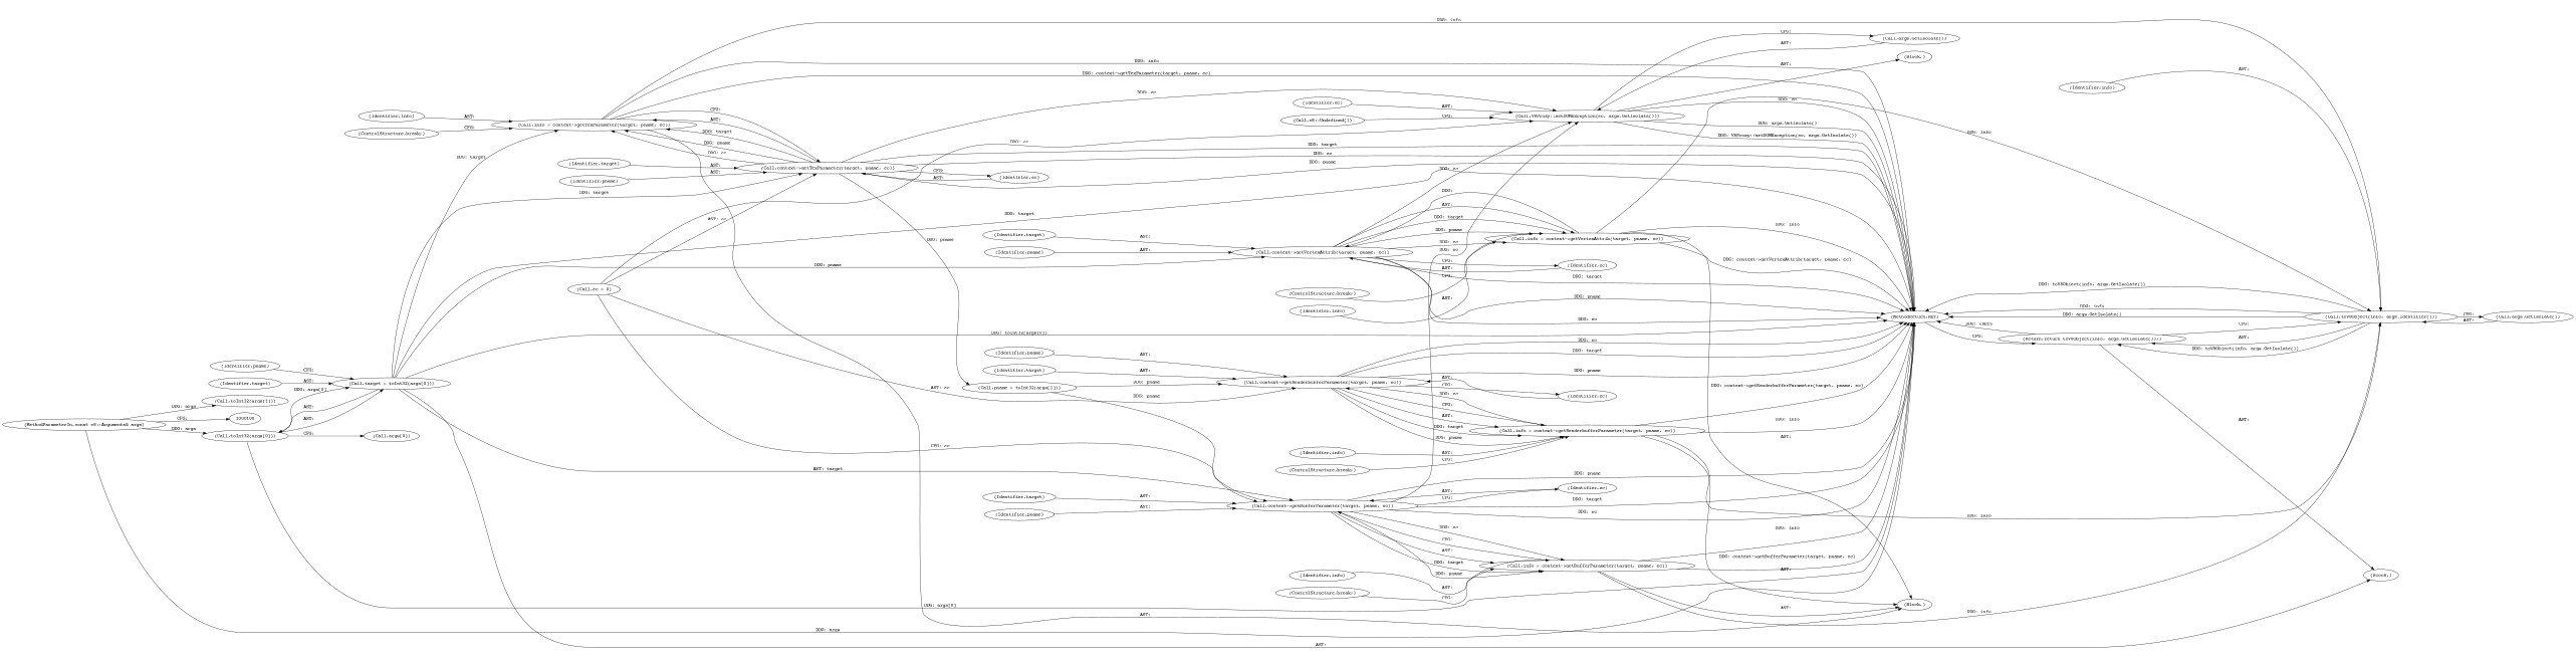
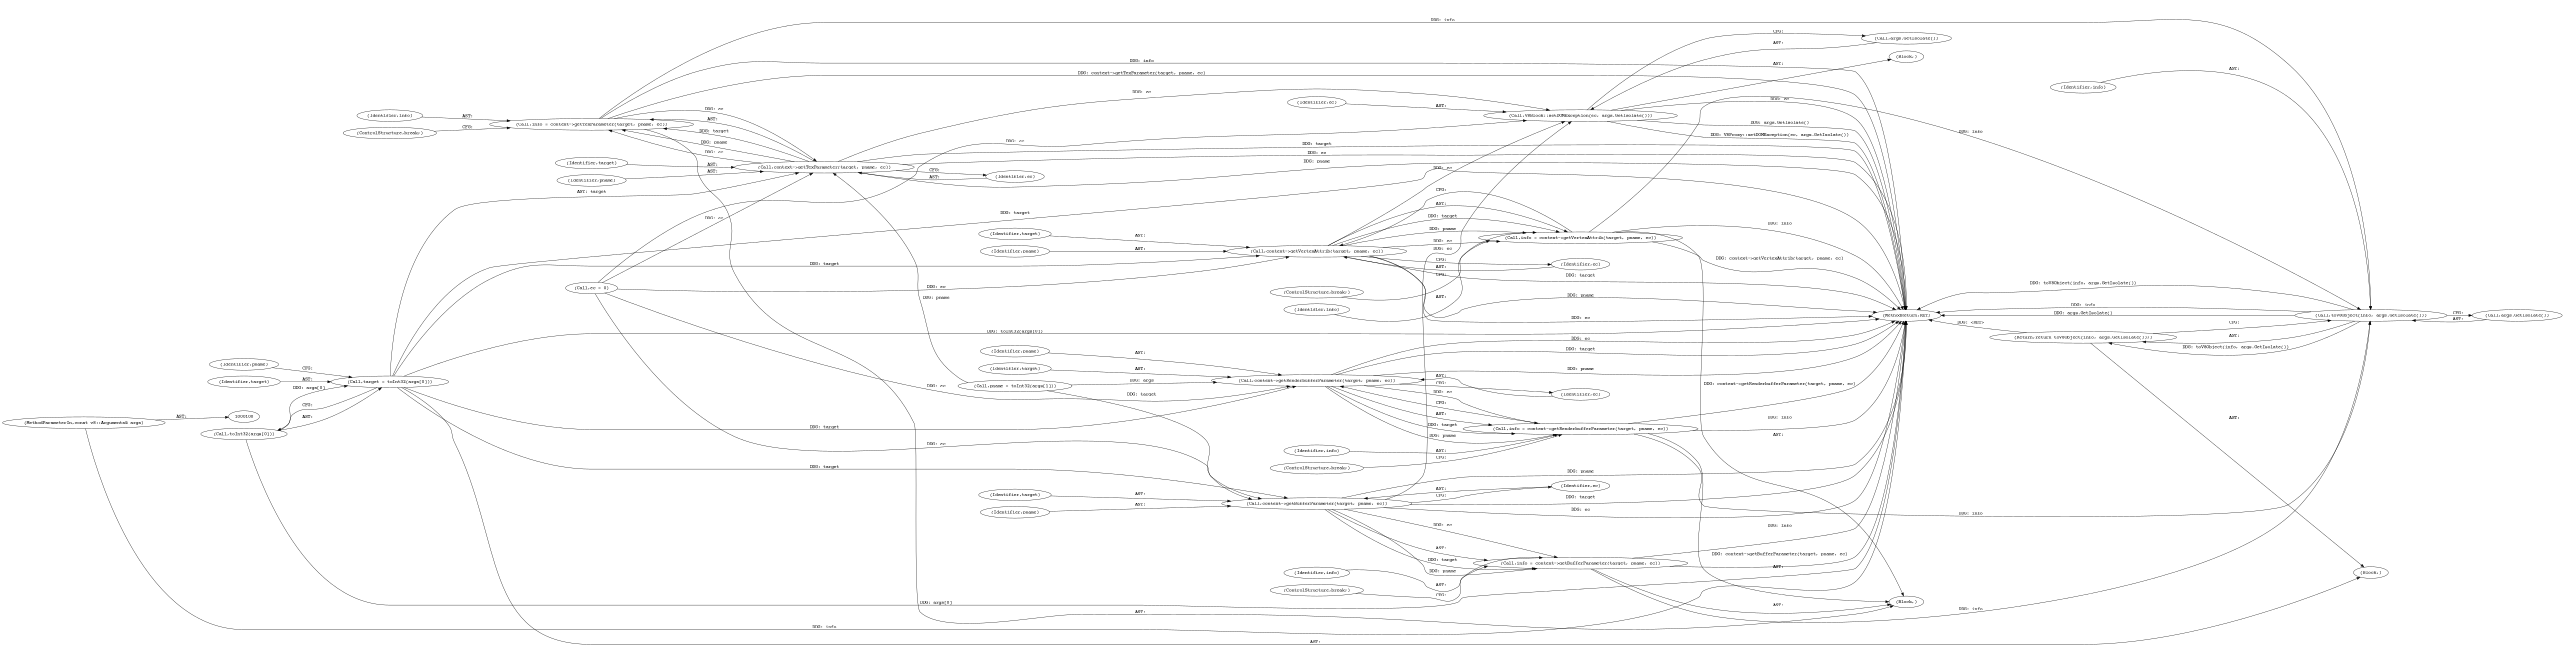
  digraph {
    fontname="Courier Prime"
    rankdir=LR
    node [fontname="Courier Prime"]
    edge [fontname="Courier Prime"]
    n1 [label="(Call,toInt32(args[0]))"]
    n2 [label="(Call,target = toInt32(args[0]))"]
    n3 [label="(MethodReturn,RET)"]
-   n4 [label="(Call,args[0])"]
    n5 [label="(Call,context->getBufferParameter(target, pname, ec))"]
    n6 [label="(Call,context->getRenderbufferParameter(target, pname, ec))"]
    n7 [label="(Call,context->getTexParameter(target, pname, ec))"]
    n8 [label="(Call,context->getVertexAttrib(target, pname, ec))"]
    n9 [label="(Block,)"]
    n10 [label="(Return,return toV8Object(info, args.GetIsolate());)"]
    n11 [label="(MethodParameterIn,const v8::Arguments& args)"]
-   n12 [label="(Call,toInt32(args[1]))"]
    1000100
    n14 [label="(Call,info = context->getBufferParameter(target, pname, ec))"]
-   n15 [label="(Call,V8Proxy::setDOMException(ec, args.GetIsolate()))"]
+   n15 [label="(Call,V8Block::setDOMException(ec, args.GetIsolate()))"]
    n16 [label="(Identifier,ec)"]
    n17 [label="(Call,info = context->getRenderbufferParameter(target, pname, ec))"]
    n18 [label="(Identifier,ec)"]
    n19 [label="(Call,info = context->getTexParameter(target, pname, ec))"]
    n20 [label="(Identifier,ec)"]
    n21 [label="(Call,info = context->getVertexAttrib(target, pname, ec))"]
    n22 [label="(Identifier,ec)"]
-   n23 [label="(Call,toV8Object(info, args.Identifier()))"]
+   n23 [label="(Call,toV8Object(info, args.GetIsolate()))"]
    n24 [label="(Block,)"]
    n25 [label="(Call,args.GetIsolate())"]
    n26 [label="(Block,)"]
    n27 [label="(Call,args.GetIsolate())"]
    n28 [label="(Identifier,info)"]
    n29 [label="(Identifier,info)"]
    n30 [label="(Identifier,pname)"]
    n31 [label="(Identifier,pname)"]
    n32 [label="(Identifier,target)"]
    n33 [label="(Identifier,info)"]
    n34 [label="(Call,ec = 0)"]
    n35 [label="(Identifier,target)"]
    n36 [label="(Identifier,target)"]
    n37 [label="(Identifier,pname)"]
    n38 [label="(Identifier,info)"]
    n39 [label="(ControlStructure,break;)"]
    n40 [label="(Call,pname = toInt32(args[1]))"]
    n41 [label="(ControlStructure,break;)"]
    n42 [label="(Identifier,info)"]
    n43 [label="(Identifier,target)"]
-   n44 [label="(Call,v8::Undefined())"]
    n45 [label="(Identifier,ec)"]
    n46 [label="(ControlStructure,break;)"]
    n47 [label="(Identifier,pname)"]
    n48 [label="(Identifier,pname)"]
    n49 [label="(Identifier,target)"]
    n50 [label="(ControlStructure,break;)"]
    n1 -> n2 [label="AST: "]
    n1 -> n2 [label="DDG: args[0]"]
    n1 -> n3 [label="DDG: args[0]"]
-   n1 -> n4 [label="CFG: "]
-   n2 -> n1 [label="AST: "]
+   n2 -> n1 [label="CFG: "]
    n2 -> n3 [label="DDG: target"]
    n2 -> n3 [label="DDG: toInt32(args[0])"]
-   n2 -> n5 [label="AST: target"]
-   n2 -> n19 [label="DDG: target"]
-   n2 -> n7 [label="DDG: target"]
-   n2 -> n8 [label="DDG: pname"]
+   n2 -> n5 [label="DDG: target"]
+   n2 -> n6 [label="DDG: target"]
+   n2 -> n7 [label="AST: target"]
+   n2 -> n8 [label="DDG: target"]
    n2 -> n9 [label="AST: "]
-   n3 -> n10 [label="CFG: "]
    n5 -> n3 [label="DDG: pname"]
    n5 -> n3 [label="DDG: target"]
    n5 -> n3 [label="DDG: ec"]
    n5 -> n14 [label="AST: "]
    n5 -> n14 [label="DDG: target"]
    n5 -> n14 [label="DDG: pname"]
    n5 -> n14 [label="DDG: ec"]
    n5 -> n15 [label="DDG: ec"]
    n5 -> n16 [label="CFG: "]
    n6 -> n3 [label="DDG: ec"]
    n6 -> n3 [label="DDG: target"]
    n6 -> n3 [label="DDG: pname"]
    n6 -> n17 [label="AST: "]
    n6 -> n17 [label="DDG: target"]
    n6 -> n17 [label="DDG: pname"]
    n6 -> n17 [label="DDG: ec"]
    n6 -> n18 [label="CFG: "]
    n7 -> n3 [label="DDG: target"]
    n7 -> n3 [label="DDG: ec"]
    n7 -> n3 [label="DDG: pname"]
    n7 -> n15 [label="DDG: ec"]
    n7 -> n19 [label="AST: "]
    n7 -> n19 [label="DDG: target"]
    n7 -> n19 [label="DDG: pname"]
    n7 -> n19 [label="DDG: ec"]
    n7 -> n20 [label="CFG: "]
    n8 -> n3 [label="DDG: target"]
    n8 -> n3 [label="DDG: pname"]
    n8 -> n3 [label="DDG: ec"]
    n8 -> n15 [label="DDG: ec"]
    n8 -> n21 [label="AST: "]
    n8 -> n21 [label="DDG: target"]
    n8 -> n21 [label="DDG: pname"]
    n8 -> n21 [label="DDG: ec"]
    n8 -> n22 [label="CFG: "]
    n10 -> n3 [label="DDG: <RET>"]
    n10 -> n9 [label="AST: "]
    n10 -> n23 [label="CFG: "]
-   n11 -> n1 [label="DDG: args"]
-   n11 -> n3 [label="DDG: args"]
-   n11 -> n12 [label="DDG: args"]
-   n11 -> 1000100 [label="CFG: "]
+   n11 -> n3 [label="DDG: info"]
+   n11 -> 1000100 [label="AST: "]
    n14 -> n3 [label="DDG: info"]
    n14 -> n3 [label="DDG: context->getBufferParameter(target, pname, ec)"]
-   n14 -> n5 [label="CFG: "]
    n14 -> n23 [label="DDG: info"]
    n14 -> n24 [label="AST: "]
    n15 -> n3 [label="DDG: ec"]
    n15 -> n3 [label="DDG: args.GetIsolate()"]
    n15 -> n3 [label="DDG: V8Proxy::setDOMException(ec, args.GetIsolate())"]
    n15 -> n25 [label="CFG: "]
    n15 -> n26 [label="AST: "]
    n16 -> n5 [label="AST: "]
    n17 -> n3 [label="DDG: context->getRenderbufferParameter(target, pname, ec)"]
    n17 -> n3 [label="DDG: info"]
    n17 -> n6 [label="CFG: "]
    n17 -> n23 [label="DDG: info"]
    n17 -> n24 [label="AST: "]
    n18 -> n6 [label="AST: "]
    n19 -> n3 [label="DDG: info"]
    n19 -> n3 [label="DDG: context->getTexParameter(target, pname, ec)"]
-   n19 -> n7 [label="CFG: "]
+   n19 -> n7 [label="DDG: ec"]
    n19 -> n23 [label="DDG: info"]
    n19 -> n24 [label="AST: "]
    n20 -> n7 [label="AST: "]
    n21 -> n3 [label="DDG: context->getVertexAttrib(target, pname, ec)"]
    n21 -> n3 [label="DDG: info"]
-   n21 -> n8 [label="DDG: "]
+   n21 -> n8 [label="CFG: "]
    n21 -> n23 [label="DDG: info"]
    n21 -> n24 [label="AST: "]
    n22 -> n8 [label="AST: "]
    n23 -> n3 [label="DDG: toV8Object(info, args.GetIsolate())"]
    n23 -> n3 [label="DDG: info"]
    n23 -> n3 [label="DDG: args.GetIsolate()"]
    n23 -> n10 [label="AST: "]
    n23 -> n10 [label="DDG: toV8Object(info, args.GetIsolate())"]
    n23 -> n27 [label="CFG: "]
    n25 -> n15 [label="AST: "]
    n27 -> n23 [label="AST: "]
    n28 -> n14 [label="AST: "]
    n29 -> n23 [label="AST: "]
    n30 -> n8 [label="AST: "]
    n31 -> n2 [label="CFG: "]
    n32 -> n7 [label="AST: "]
    n33 -> n19 [label="AST: "]
-   n34 -> n5 [label="CFG: ec"]
-   n34 -> n6 [label="AST: ec"]
-   n34 -> n7 [label="AST: ec"]
+   n34 -> n5 [label="DDG: ec"]
+   n34 -> n6 [label="DDG: ec"]
+   n34 -> n7 [label="DDG: ec"]
+   n34 -> n8 [label="DDG: ec"]
    n34 -> n15 [label="DDG: ec"]
    n35 -> n5 [label="AST: "]
    n36 -> n8 [label="AST: "]
    n37 -> n5 [label="AST: "]
    n38 -> n17 [label="AST: "]
    n39 -> n19 [label="CFG: "]
-   n40 -> n5 [label="DDG: pname"]
-   n40 -> n6 [label="DDG: pname"]
-   n7 -> n40 [label="DDG: pname"]
+   n40 -> n5 [label="DDG: target"]
+   n40 -> n6 [label="DDG: args"]
+   n40 -> n7 [label="DDG: pname"]
    n41 -> n21 [label="CFG: "]
    n42 -> n21 [label="AST: "]
    n43 -> n6 [label="AST: "]
-   n44 -> n15 [label="CFG: "]
    n45 -> n15 [label="AST: "]
    n46 -> n17 [label="CFG: "]
    n47 -> n6 [label="AST: "]
    n48 -> n7 [label="AST: "]
    n49 -> n2 [label="AST: "]
    n50 -> n14 [label="CFG: "]
  }
